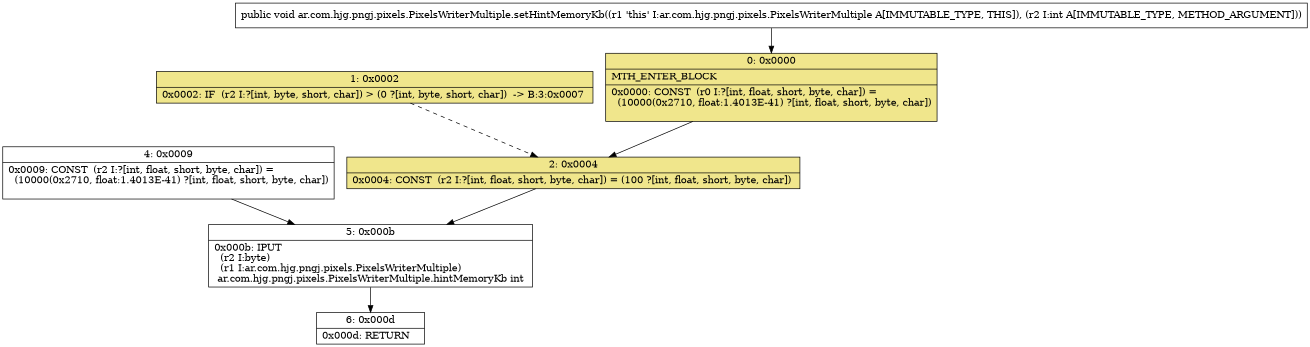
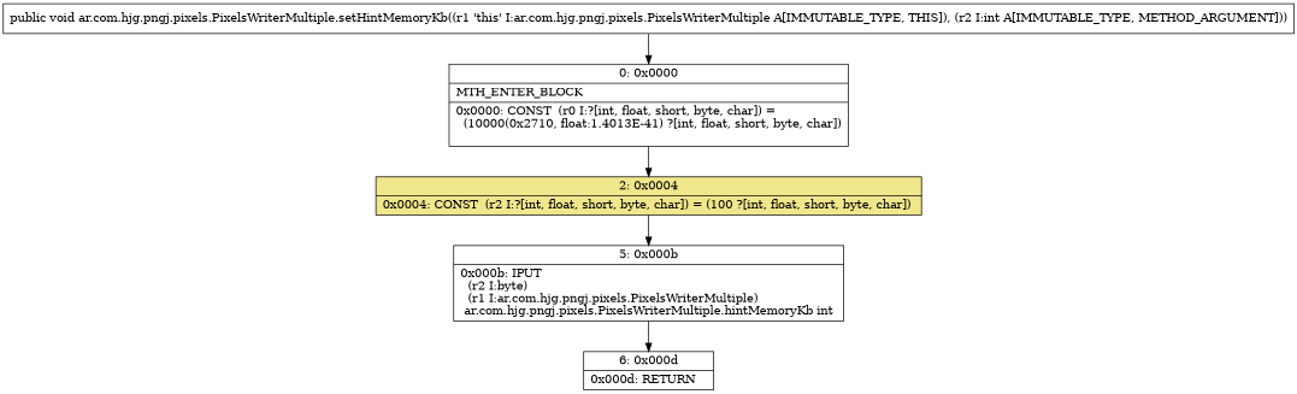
  digraph {
    node [fillcolor=white shape=record style=filled]
-   n1 [fillcolor=khaki label="{0\:\ 0x0000|MTH_ENTER_BLOCK\l|0x0000: CONST  (r0 I:?[int, float, short, byte, char]) = \l  (10000(0x2710, float:1.4013E\-41) ?[int, float, short, byte, char])\l \l}"]
+   n1 [label="{0\:\ 0x0000|MTH_ENTER_BLOCK\l|0x0000: CONST  (r0 I:?[int, float, short, byte, char]) = \l  (10000(0x2710, float:1.4013E\-41) ?[int, float, short, byte, char])\l \l}"]
    n2 [fillcolor=khaki label="{2\:\ 0x0004|0x0004: CONST  (r2 I:?[int, float, short, byte, char]) = (100 ?[int, float, short, byte, char]) \l}"]
-   n3 [fillcolor=khaki label="{1\:\ 0x0002|0x0002: IF  (r2 I:?[int, byte, short, char]) \> (0 ?[int, byte, short, char])  \-\> B:3:0x0007 \l}"]
    n4 [label="{5\:\ 0x000b|0x000b: IPUT  \l  (r2 I:byte)\l  (r1 I:ar.com.hjg.pngj.pixels.PixelsWriterMultiple)\l ar.com.hjg.pngj.pixels.PixelsWriterMultiple.hintMemoryKb int \l}"]
    n5 [label="{6\:\ 0x000d|0x000d: RETURN   \l}"]
-   n6 [label="{4\:\ 0x0009|0x0009: CONST  (r2 I:?[int, float, short, byte, char]) = \l  (10000(0x2710, float:1.4013E\-41) ?[int, float, short, byte, char])\l \l}"]
    n7 [label="{public void ar.com.hjg.pngj.pixels.PixelsWriterMultiple.setHintMemoryKb((r1 'this' I:ar.com.hjg.pngj.pixels.PixelsWriterMultiple A[IMMUTABLE_TYPE, THIS]), (r2 I:int A[IMMUTABLE_TYPE, METHOD_ARGUMENT])) }"]
    n1 -> n2
    n2 -> n4
-   n3 -> n2 [style=dashed]
    n4 -> n5
-   n6 -> n4
    n7 -> n1
  }
